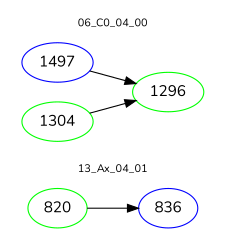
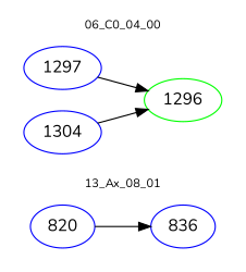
  digraph {
    fontname=Nunito
    rankdir=LR
    node [color=blue fontname=Nunito]
    edge [color=black fontname=Nunito]
-   n1 [color=green label=820]
+   n1 [label=820]
    n2 [label=836]
-   n3 [label=1497]
+   n3 [label=1297]
    n4 [color=green label=1296]
-   n5 [color=green label=1304]
+   n5 [label=1304]
    subgraph cluster_1 {
      color=white
      fontsize=10
-     label="13_Ax_04_01"
+     label="13_Ax_08_01"
      n1
      n2
    }
    subgraph cluster_2 {
      color=white
      fontsize=10
      label="06_C0_04_00"
      n3
      n4
      n5
    }
    n1 -> n2
    n3 -> n4
    n5 -> n4
  }
